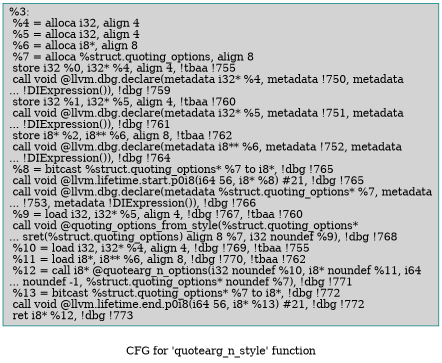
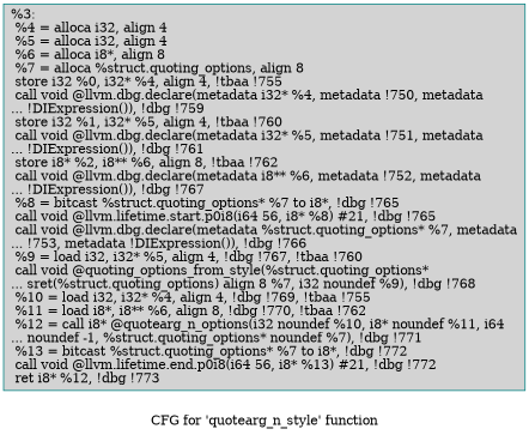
  digraph {
    label="CFG for 'quotearg_n_style' function"
    rankdir=LR
-   n1 [color=teal fillcolor=lightgrey label="{%3:\l  %4 = alloca i32, align 4\l  %5 = alloca i32, align 4\l  %6 = alloca i8*, align 8\l  %7 = alloca %struct.quoting_options, align 8\l  store i32 %0, i32* %4, align 4, !tbaa !755\l  call void @llvm.dbg.declare(metadata i32* %4, metadata !750, metadata\l... !DIExpression()), !dbg !759\l  store i32 %1, i32* %5, align 4, !tbaa !760\l  call void @llvm.dbg.declare(metadata i32* %5, metadata !751, metadata\l... !DIExpression()), !dbg !761\l  store i8* %2, i8** %6, align 8, !tbaa !762\l  call void @llvm.dbg.declare(metadata i8** %6, metadata !752, metadata\l... !DIExpression()), !dbg !764\l  %8 = bitcast %struct.quoting_options* %7 to i8*, !dbg !765\l  call void @llvm.lifetime.start.p0i8(i64 56, i8* %8) #21, !dbg !765\l  call void @llvm.dbg.declare(metadata %struct.quoting_options* %7, metadata\l... !753, metadata !DIExpression()), !dbg !766\l  %9 = load i32, i32* %5, align 4, !dbg !767, !tbaa !760\l  call void @quoting_options_from_style(%struct.quoting_options*\l... sret(%struct.quoting_options) align 8 %7, i32 noundef %9), !dbg !768\l  %10 = load i32, i32* %4, align 4, !dbg !769, !tbaa !755\l  %11 = load i8*, i8** %6, align 8, !dbg !770, !tbaa !762\l  %12 = call i8* @quotearg_n_options(i32 noundef %10, i8* noundef %11, i64\l... noundef -1, %struct.quoting_options* noundef %7), !dbg !771\l  %13 = bitcast %struct.quoting_options* %7 to i8*, !dbg !772\l  call void @llvm.lifetime.end.p0i8(i64 56, i8* %13) #21, !dbg !772\l  ret i8* %12, !dbg !773\l}" shape=record style=filled]
+   n1 [color=teal fillcolor=lightgrey label="{%3:\l  %4 = alloca i32, align 4\l  %5 = alloca i32, align 4\l  %6 = alloca i8*, align 8\l  %7 = alloca %struct.quoting_options, align 8\l  store i32 %0, i32* %4, align 4, !tbaa !755\l  call void @llvm.dbg.declare(metadata i32* %4, metadata !750, metadata\l... !DIExpression()), !dbg !759\l  store i32 %1, i32* %5, align 4, !tbaa !760\l  call void @llvm.dbg.declare(metadata i32* %5, metadata !751, metadata\l... !DIExpression()), !dbg !761\l  store i8* %2, i8** %6, align 8, !tbaa !762\l  call void @llvm.dbg.declare(metadata i8** %6, metadata !752, metadata\l... !DIExpression()), !dbg !767\l  %8 = bitcast %struct.quoting_options* %7 to i8*, !dbg !765\l  call void @llvm.lifetime.start.p0i8(i64 56, i8* %8) #21, !dbg !765\l  call void @llvm.dbg.declare(metadata %struct.quoting_options* %7, metadata\l... !753, metadata !DIExpression()), !dbg !766\l  %9 = load i32, i32* %5, align 4, !dbg !767, !tbaa !760\l  call void @quoting_options_from_style(%struct.quoting_options*\l... sret(%struct.quoting_options) align 8 %7, i32 noundef %9), !dbg !768\l  %10 = load i32, i32* %4, align 4, !dbg !769, !tbaa !755\l  %11 = load i8*, i8** %6, align 8, !dbg !770, !tbaa !762\l  %12 = call i8* @quotearg_n_options(i32 noundef %10, i8* noundef %11, i64\l... noundef -1, %struct.quoting_options* noundef %7), !dbg !771\l  %13 = bitcast %struct.quoting_options* %7 to i8*, !dbg !772\l  call void @llvm.lifetime.end.p0i8(i64 56, i8* %13) #21, !dbg !772\l  ret i8* %12, !dbg !773\l}" shape=record style=filled]
  }
